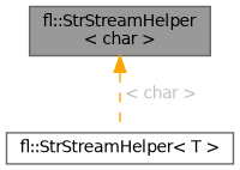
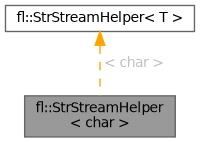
  digraph {
    node [color=gray40 fontname=Helvetica fontsize=10 shape=box style=filled]
    n1 [fillcolor=grey60 fontcolor=black height=0.2 label="fl::StrStreamHelper\l\< char \>" width=0.4]
    n2 [fillcolor=white height=0.2 label="fl::StrStreamHelper\< T \>" width=0.4]
-   n1 -> n2 [color=orange dir=back fontcolor=grey fontname=Helvetica fontsize=10 label=" \< char \>" labelfontname=Helvetica labelfontsize=10 style=dashed]
+   n2 -> n1 [color=orange dir=back fontcolor=grey fontname=Helvetica fontsize=10 label=" \< char \>" labelfontname=Helvetica labelfontsize=10 style=dashed]
  }
